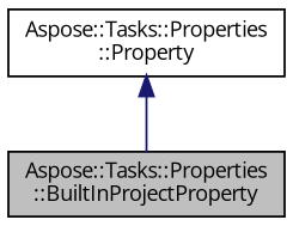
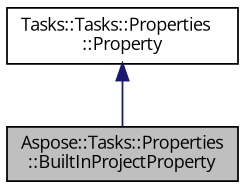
  digraph {
    fontname="Open Sans"
    node [color=black fontname="Open Sans" fontsize=10 shape=record style=filled]
    n1 [fillcolor=grey75 fontcolor=black height=0.2 label="Aspose::Tasks::Properties\l::BuiltInProjectProperty" width=0.4]
-   n2 [fillcolor=white height=0.2 label="Aspose::Tasks::Properties\l::Property" width=0.4]
+   n2 [fillcolor=white height=0.2 label="Tasks::Tasks::Properties\l::Property" width=0.4]
    n2 -> n1 [color=midnightblue dir=back fontname="Open Sans" fontsize=10 labelfontname=Helvetica labelfontsize=10 style=solid]
  }
